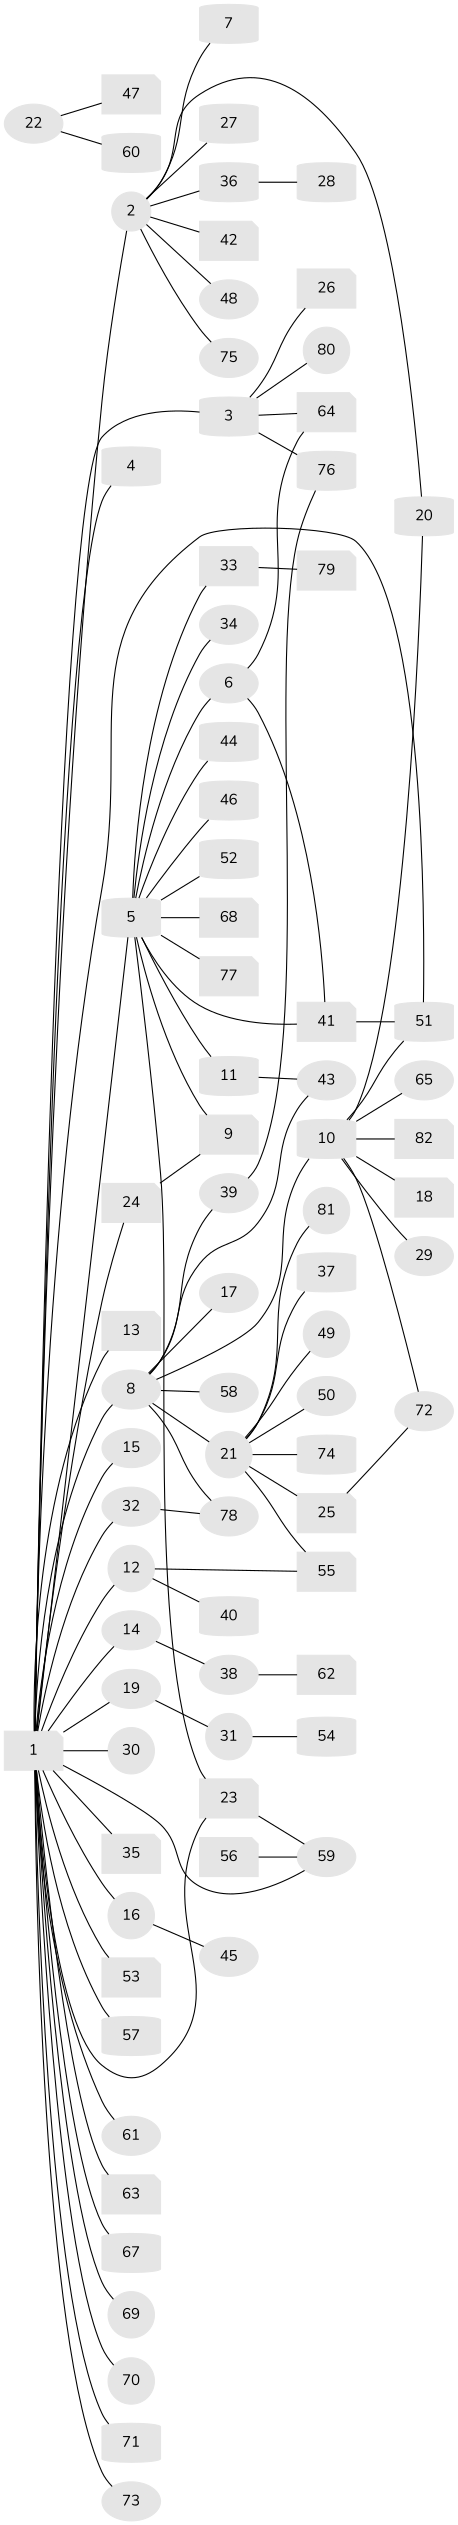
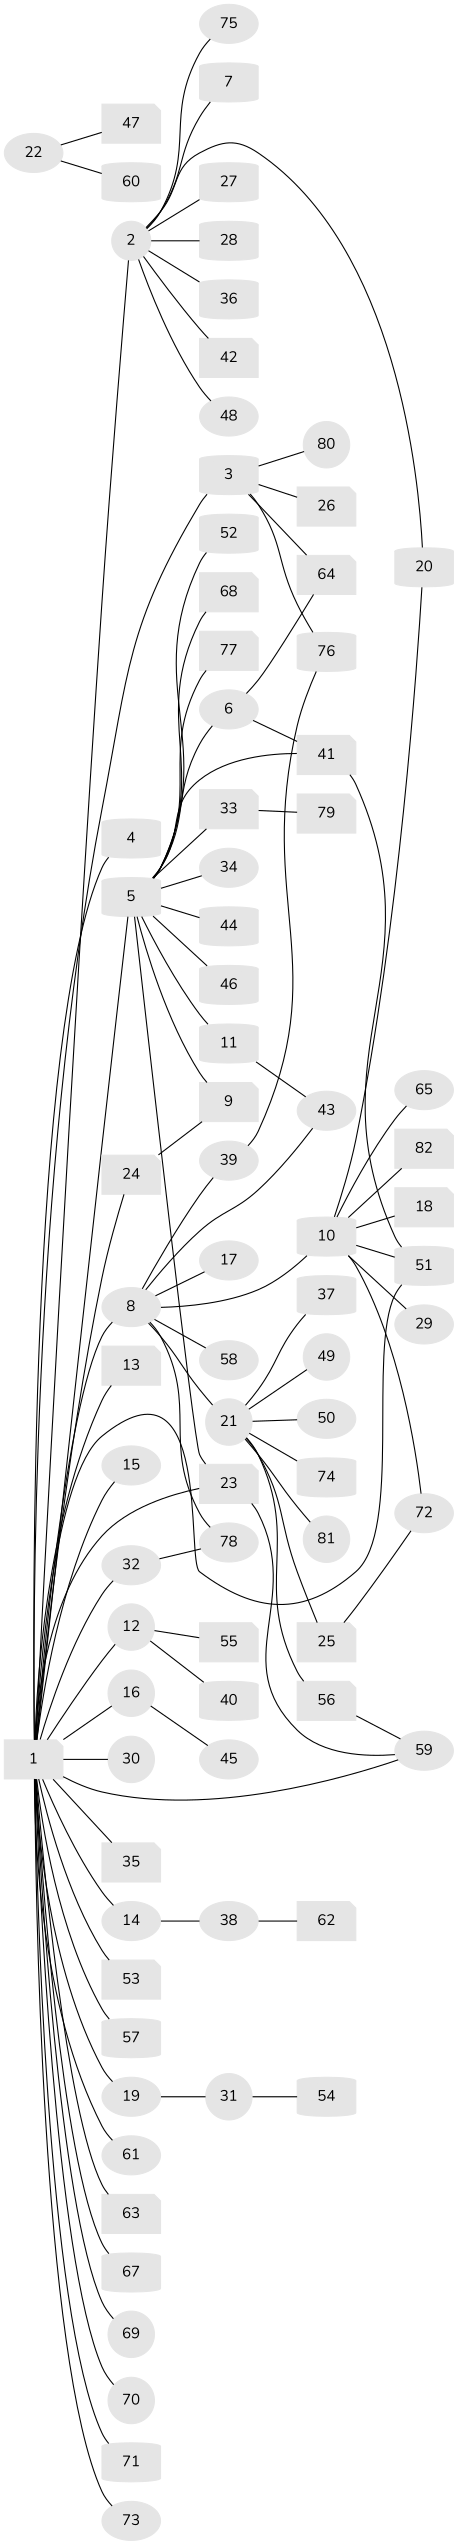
  graph {
    fontname=Nunito
    rankdir=LR
    node [color=gray90 fontname=Nunito shape=ellipse style=filled]
    edge [fontname=Nunito weight=1.0]
    1 [shape=note]
    2 [shape=circle]
    3 [shape=cylinder]
    4 [shape=cylinder]
    5 [shape=cylinder]
    8
    12 [shape=circle]
    13 [shape=note]
    14
    15
    16 [shape=circle]
    19
    23 [shape=note]
    24 [shape=note]
    30 [shape=circle]
    32
    35 [shape=note]
    51 [shape=cylinder]
    53 [shape=note]
    57 [shape=cylinder]
    59
    61
    63 [shape=note]
    67 [shape=cylinder]
    69 [shape=circle]
    70 [shape=circle]
    71 [shape=cylinder]
    73
    7 [shape=cylinder]
    20 [shape=cylinder]
    27 [shape=cylinder]
    28 [shape=cylinder]
    36 [shape=cylinder]
    42 [shape=note]
    48
    75
    26 [shape=note]
    64 [shape=note]
    76 [shape=cylinder]
    80 [shape=circle]
    6
    9 [shape=note]
    11 [shape=cylinder]
    33 [shape=note]
    34
    41 [shape=note]
    44 [shape=cylinder]
    46 [shape=cylinder]
    52 [shape=cylinder]
    68 [shape=note]
    77 [shape=note]
    10 [shape=cylinder]
    17
    21 [shape=circle]
    39
    43
    58
    78
    40 [shape=cylinder]
    55 [shape=note]
    38
    45
    31 [shape=circle]
    79 [shape=note]
    18 [shape=note]
    29
    65
    72
    82 [shape=note]
    25 [shape=note]
    37 [shape=cylinder]
    49 [shape=circle]
    50
    56 [shape=note]
    74 [shape=cylinder]
    81 [shape=circle]
    62 [shape=note]
    54 [shape=cylinder]
    47 [shape=note]
    22
    60 [shape=cylinder]
    1 -- 2
    1 -- 3
    1 -- 4
    1 -- 5
    1 -- 8
    1 -- 12
    1 -- 13
    1 -- 14
    1 -- 15
    1 -- 16
    1 -- 19
    1 -- 23
    1 -- 24
    1 -- 30
    1 -- 32
    1 -- 35
    1 -- 51
    1 -- 53
    1 -- 57
    1 -- 59
    1 -- 61
    1 -- 63
    1 -- 67
    1 -- 69
    1 -- 70
    1 -- 71
    1 -- 73
    2 -- 7
    2 -- 20
    2 -- 27
-   36 -- 28
+   2 -- 28
    2 -- 36
    2 -- 42
    2 -- 48
    2 -- 75
    3 -- 26
    3 -- 64
    3 -- 76
    3 -- 80
    5 -- 23
    5 -- 6
    5 -- 9
    5 -- 11
    5 -- 33
    5 -- 34
    5 -- 41
    5 -- 44
    5 -- 46
    5 -- 52
    5 -- 68
    5 -- 77
    8 -- 10
    8 -- 17
    8 -- 21
    8 -- 39
    8 -- 43
    8 -- 58
    8 -- 78
    12 -- 40
    12 -- 55
    14 -- 38
    16 -- 45
    19 -- 31
    23 -- 59
    24 -- 9
    32 -- 78
    6 -- 64
    6 -- 41
    11 -- 43
    33 -- 79
    41 -- 51
    10 -- 51 [weight=2.0]
    10 -- 20
    10 -- 18
    10 -- 29
    10 -- 65
    10 -- 72
    10 -- 82
    21 -- 25
    21 -- 37
    21 -- 49
    21 -- 50
-   21 -- 55
+   21 -- 56
    21 -- 74
    21 -- 81
    39 -- 76
    38 -- 62
    31 -- 54
    25 -- 72
    56 -- 59
    22 -- 47
    22 -- 60
  }
